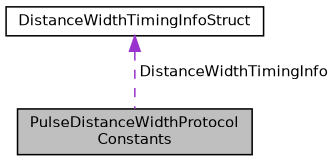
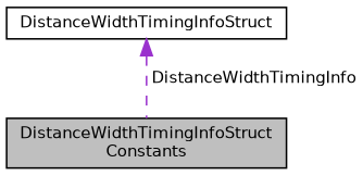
  digraph {
    node [color=black fontname=Helvetica fontsize=10 shape=record style=filled]
-   n1 [fillcolor=grey75 fontcolor=black height=0.2 label="PulseDistanceWidthProtocol\lConstants" width=0.4]
+   n1 [fillcolor=grey75 fontcolor=black height=0.2 label="DistanceWidthTimingInfoStruct\lConstants" width=0.4]
    n2 [fillcolor=white height=0.2 label=DistanceWidthTimingInfoStruct width=0.4]
    n2 -> n1 [color=darkorchid3 dir=back fontname=Helvetica fontsize=10 label=" DistanceWidthTimingInfo" labelfontname=Helvetica labelfontsize=10 style=dashed]
  }
